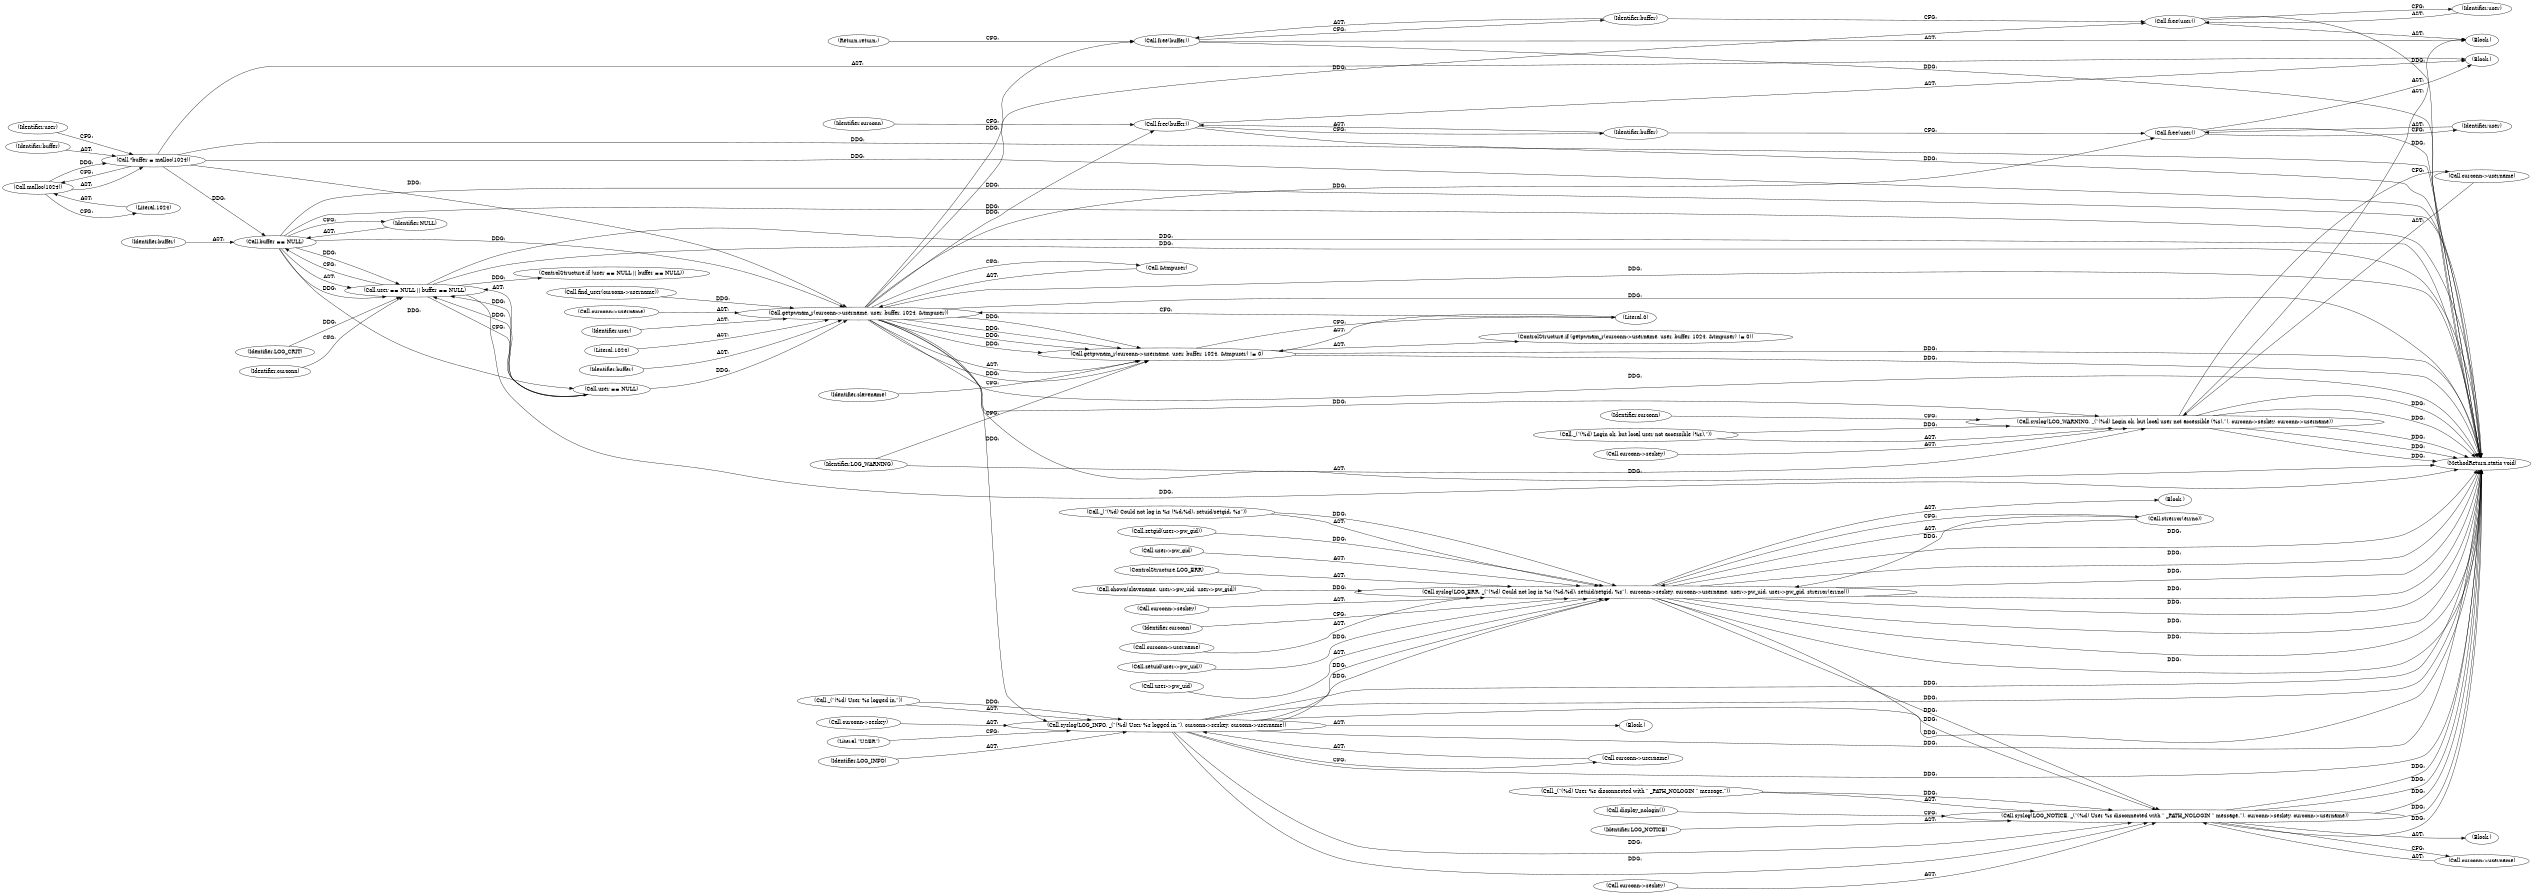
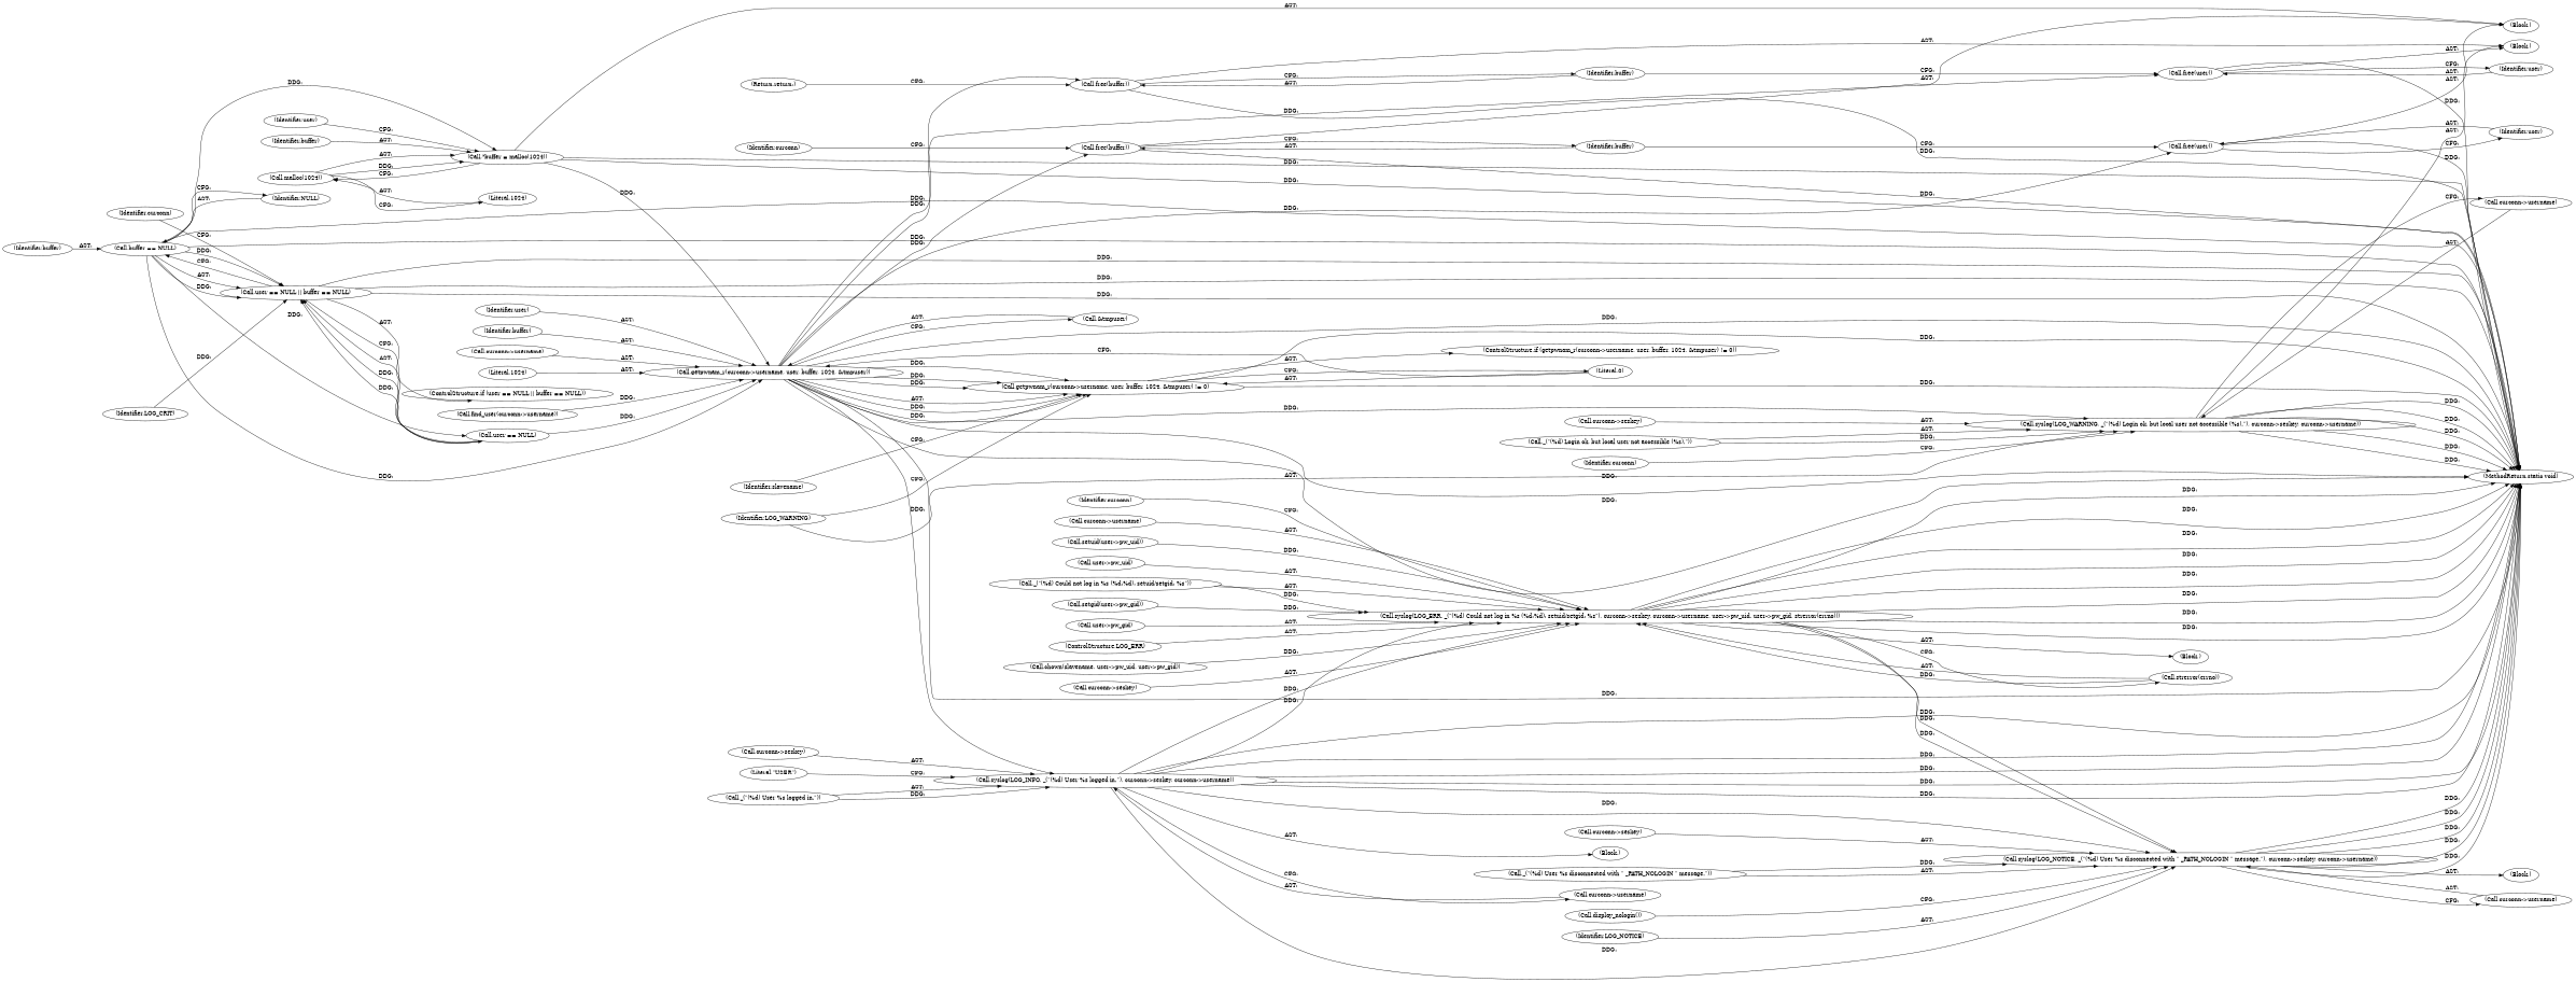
  digraph {
    rankdir=LR
    n1 [label="(Call,malloc(1024))"]
    n2 [label="(Call,*buffer = malloc(1024))"]
    n3 [label="(Literal,1024)"]
    n4 [label="(Call,buffer == NULL)"]
    n5 [label="(Call,getpwnam_r(curconn->username, user, buffer, 1024, &tmpuser))"]
    n6 [label="(MethodReturn,static void)"]
    n7 [label="(Block,)"]
    n8 [label="(Call,user == NULL || buffer == NULL)"]
    n9 [label="(Identifier,NULL)"]
    n10 [label="(Call,user == NULL)"]
    n11 [label="(Call,getpwnam_r(curconn->username, user, buffer, 1024, &tmpuser) != 0)"]
    n12 [label="(Call,syslog(LOG_WARNING, _(\"(%d) Login ok, but local user not accessible (%s).\"), curconn->seskey, curconn->username))"]
    n13 [label="(Call,free(user))"]
    n14 [label="(Call,free(buffer))"]
    n15 [label="(Call,syslog(LOG_INFO, _(\"(%d) User %s logged in.\"), curconn->seskey, curconn->username))"]
    n16 [label="(Call,free(user))"]
    n17 [label="(Call,free(buffer))"]
    n18 [label="(Call,&tmpuser)"]
    n19 [label="(ControlStructure,if (user == NULL || buffer == NULL))"]
    n20 [label="(ControlStructure,if (getpwnam_r(curconn->username, user, buffer, 1024, &tmpuser) != 0))"]
    n21 [label="(Literal,0)"]
    n22 [label="(Block,)"]
    n23 [label="(Call,curconn->username)"]
    n24 [label="(Identifier,user)"]
    n25 [label="(Identifier,buffer)"]
    n26 [label="(Call,syslog(LOG_ERR, _(\"(%d) Could not log in %s (%d:%d): setuid/setgid: %s\"), curconn->seskey, curconn->username, user->pw_uid, user->pw_gid, strerror(errno)))"]
    n27 [label="(Call,syslog(LOG_NOTICE, _(\"(%d) User %s disconnected with \" _PATH_NOLOGIN \" message.\"), curconn->seskey, curconn->username))"]
    n28 [label="(Call,curconn->username)"]
    n29 [label="(Block,)"]
    n30 [label="(Identifier,user)"]
    n31 [label="(Identifier,buffer)"]
    n32 [label="(Block,)"]
    n33 [label="(Call,strerror(errno))"]
    n34 [label="(Call,curconn->username)"]
    n35 [label="(Block,)"]
    n36 [label="(Call,setuid(user->pw_uid))"]
    n37 [label="(Identifier,user)"]
-   n38 [label="(Identifier,LOG_INFO)"]
    n39 [label="(Call,_(\"(%d) Login ok, but local user not accessible (%s).\"))"]
    n40 [label="(Call,user->pw_uid)"]
    n41 [label="(Call,_(\"(%d) User %s logged in.\"))"]
    n42 [label="(Identifier,buffer)"]
    n43 [label="(Call,_(\"(%d) Could not log in %s (%d:%d): setuid/setgid: %s\"))"]
    n44 [label="(Call,setgid(user->pw_gid))"]
    n45 [label="(Call,user->pw_gid)"]
    n46 [label="(Call,_(\"(%d) User %s disconnected with \" _PATH_NOLOGIN \" message.\"))"]
    n47 [label="(ControlStructure,LOG_ERR)"]
    n48 [label="(Identifier,buffer)"]
    n49 [label="(Call,curconn->seskey)"]
    n50 [label="(Identifier,user)"]
    n51 [label="(Return,return;)"]
    n52 [label="(Literal,\"USER\")"]
    n53 [label="(Call,chown(slavename, user->pw_uid, user->pw_gid))"]
    n54 [label="(Call,curconn->username)"]
    n55 [label="(Identifier,curconn)"]
    n56 [label="(Identifier,buffer)"]
    n57 [label="(Call,curconn->seskey)"]
    n58 [label="(Identifier,LOG_CRIT)"]
    n59 [label="(Call,curconn->seskey)"]
    n60 [label="(Identifier,curconn)"]
    n61 [label="(Literal,1024)"]
    n62 [label="(Identifier,curconn)"]
    n63 [label="(Call,curconn->username)"]
    n64 [label="(Identifier,slavename)"]
    n65 [label="(Call,display_nologin())"]
    n66 [label="(Call,curconn->seskey)"]
    n67 [label="(Identifier,curconn)"]
    n68 [label="(Identifier,LOG_WARNING)"]
    n69 [label="(Call,find_user(curconn->username))"]
    n70 [label="(Identifier,LOG_NOTICE)"]
    n1 -> n2 [label="AST: "]
    n1 -> n2 [label="DDG: "]
    n1 -> n3 [label="CFG: "]
    n2 -> n1 [label="CFG: "]
-   n2 -> n4 [label="DDG: "]
+   n4 -> n2 [label="DDG: "]
    n2 -> n5 [label="DDG: "]
    n2 -> n6 [label="DDG: "]
    n2 -> n6 [label="DDG: "]
    n2 -> n7 [label="AST: "]
    n3 -> n1 [label="AST: "]
    n4 -> n5 [label="DDG: "]
    n4 -> n6 [label="DDG: "]
    n4 -> n6 [label="DDG: "]
    n4 -> n8 [label="AST: "]
    n4 -> n8 [label="DDG: "]
    n4 -> n8 [label="DDG: "]
    n4 -> n9 [label="CFG: "]
    n4 -> n10 [label="DDG: "]
    n5 -> n6 [label="DDG: "]
    n5 -> n6 [label="DDG: "]
    n5 -> n6 [label="DDG: "]
    n5 -> n6 [label="DDG: "]
    n5 -> n11 [label="AST: "]
    n5 -> n11 [label="DDG: "]
    n5 -> n11 [label="DDG: "]
    n5 -> n11 [label="DDG: "]
    n5 -> n11 [label="DDG: "]
    n5 -> n11 [label="DDG: "]
    n5 -> n12 [label="DDG: "]
    n5 -> n13 [label="DDG: "]
    n5 -> n14 [label="DDG: "]
    n5 -> n15 [label="DDG: "]
    n5 -> n16 [label="DDG: "]
    n5 -> n17 [label="DDG: "]
    n5 -> n18 [label="CFG: "]
    n8 -> n4 [label="CFG: "]
    n8 -> n6 [label="DDG: "]
    n8 -> n6 [label="DDG: "]
    n8 -> n6 [label="DDG: "]
    n8 -> n10 [label="CFG: "]
-   n8 -> n19 [label="DDG: "]
+   n8 -> n19 [label="AST: "]
    n9 -> n4 [label="AST: "]
    n10 -> n5 [label="DDG: "]
    n10 -> n8 [label="AST: "]
    n10 -> n8 [label="DDG: "]
    n10 -> n8 [label="DDG: "]
    n11 -> n6 [label="DDG: "]
    n11 -> n6 [label="DDG: "]
    n11 -> n20 [label="AST: "]
    n11 -> n21 [label="CFG: "]
    n12 -> n6 [label="DDG: "]
    n12 -> n6 [label="DDG: "]
    n12 -> n6 [label="DDG: "]
    n12 -> n6 [label="DDG: "]
    n12 -> n6 [label="DDG: "]
    n12 -> n22 [label="AST: "]
    n12 -> n23 [label="CFG: "]
    n13 -> n6 [label="DDG: "]
    n13 -> n22 [label="AST: "]
    n13 -> n24 [label="CFG: "]
    n14 -> n6 [label="DDG: "]
    n14 -> n22 [label="AST: "]
    n14 -> n25 [label="CFG: "]
    n15 -> n6 [label="DDG: "]
    n15 -> n6 [label="DDG: "]
    n15 -> n6 [label="DDG: "]
    n15 -> n6 [label="DDG: "]
    n15 -> n6 [label="DDG: "]
    n15 -> n26 [label="DDG: "]
    n15 -> n26 [label="DDG: "]
    n15 -> n27 [label="DDG: "]
    n15 -> n27 [label="DDG: "]
    n15 -> n28 [label="CFG: "]
    n15 -> n29 [label="AST: "]
    n16 -> n6 [label="DDG: "]
    n16 -> n7 [label="AST: "]
    n16 -> n30 [label="CFG: "]
    n17 -> n6 [label="DDG: "]
    n17 -> n7 [label="AST: "]
    n17 -> n31 [label="CFG: "]
    n18 -> n5 [label="AST: "]
    n21 -> n5 [label="CFG: "]
    n21 -> n11 [label="AST: "]
    n23 -> n12 [label="AST: "]
    n24 -> n13 [label="AST: "]
    n25 -> n13 [label="CFG: "]
    n25 -> n14 [label="AST: "]
    n26 -> n6 [label="DDG: "]
    n26 -> n6 [label="DDG: "]
    n26 -> n6 [label="DDG: "]
    n26 -> n6 [label="DDG: "]
    n26 -> n6 [label="DDG: "]
    n26 -> n6 [label="DDG: "]
    n26 -> n6 [label="DDG: "]
    n26 -> n6 [label="DDG: "]
    n26 -> n27 [label="DDG: "]
    n26 -> n27 [label="DDG: "]
    n26 -> n32 [label="AST: "]
    n26 -> n33 [label="CFG: "]
    n27 -> n6 [label="DDG: "]
    n27 -> n6 [label="DDG: "]
    n27 -> n6 [label="DDG: "]
    n27 -> n6 [label="DDG: "]
    n27 -> n6 [label="DDG: "]
    n27 -> n34 [label="CFG: "]
    n27 -> n35 [label="AST: "]
    n28 -> n15 [label="AST: "]
    n30 -> n16 [label="AST: "]
    n31 -> n16 [label="CFG: "]
    n31 -> n17 [label="AST: "]
    n33 -> n26 [label="AST: "]
    n33 -> n26 [label="DDG: "]
    n34 -> n27 [label="AST: "]
    n36 -> n26 [label="DDG: "]
    n37 -> n5 [label="AST: "]
-   n38 -> n15 [label="AST: "]
    n39 -> n12 [label="AST: "]
    n39 -> n12 [label="DDG: "]
    n40 -> n26 [label="AST: "]
    n41 -> n15 [label="AST: "]
    n41 -> n15 [label="DDG: "]
    n42 -> n5 [label="AST: "]
    n43 -> n26 [label="AST: "]
    n43 -> n26 [label="DDG: "]
    n44 -> n26 [label="DDG: "]
    n45 -> n26 [label="AST: "]
    n46 -> n27 [label="AST: "]
    n46 -> n27 [label="DDG: "]
    n47 -> n26 [label="AST: "]
    n48 -> n4 [label="AST: "]
    n49 -> n15 [label="AST: "]
    n50 -> n2 [label="CFG: "]
    n51 -> n14 [label="CFG: "]
    n52 -> n15 [label="CFG: "]
    n53 -> n26 [label="DDG: "]
    n54 -> n5 [label="AST: "]
    n55 -> n12 [label="CFG: "]
    n56 -> n2 [label="AST: "]
    n57 -> n26 [label="AST: "]
    n58 -> n8 [label="DDG: "]
    n59 -> n27 [label="AST: "]
    n60 -> n17 [label="CFG: "]
    n61 -> n5 [label="AST: "]
    n62 -> n26 [label="CFG: "]
    n63 -> n26 [label="AST: "]
    n64 -> n11 [label="CFG: "]
    n65 -> n27 [label="CFG: "]
    n66 -> n12 [label="AST: "]
    n67 -> n8 [label="CFG: "]
    n68 -> n11 [label="CFG: "]
    n68 -> n12 [label="AST: "]
    n69 -> n5 [label="DDG: "]
    n70 -> n27 [label="AST: "]
  }
